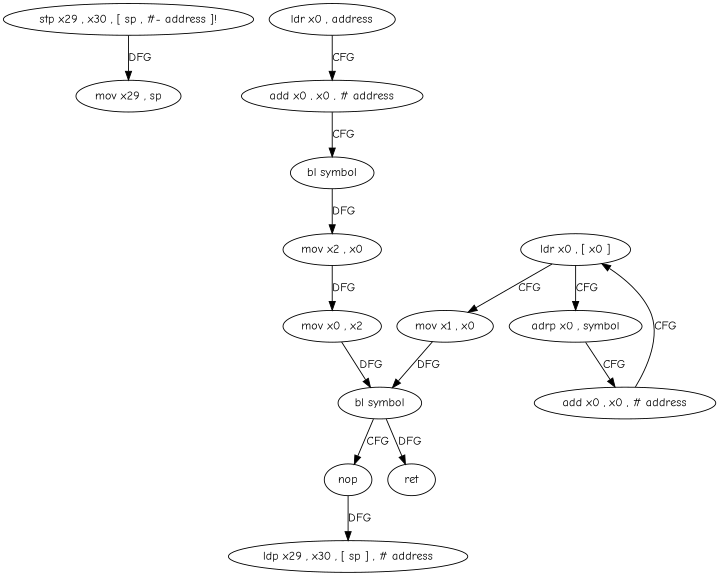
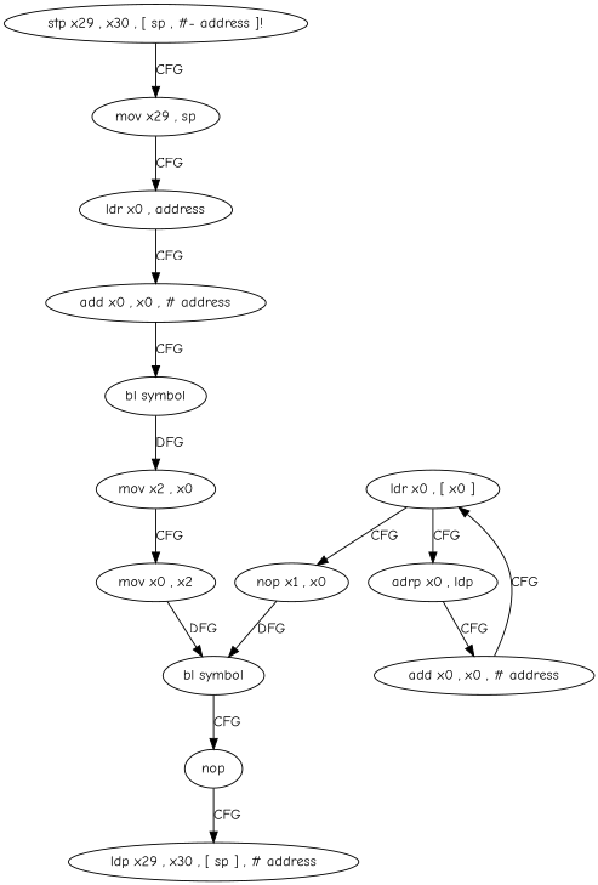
  digraph {
    fontname="Comic Neue"
    node [fontname="Comic Neue"]
    edge [fontname="Comic Neue"]
    n1 [label="stp x29 , x30 , [ sp , #- address ]!"]
    n2 [label="mov x29 , sp"]
    n3 [label="ldr x0 , address"]
    n4 [label="add x0 , x0 , # address"]
    n5 [label="bl symbol"]
    n6 [label="mov x2 , x0"]
    n7 [label="mov x0 , x2"]
-   n8 [label="adrp x0 , symbol"]
+   n8 [label="adrp x0 , ldp"]
    n9 [label="add x0 , x0 , # address"]
    n10 [label="bl symbol"]
    n11 [label="ldr x0 , [ x0 ]"]
-   n12 [label="mov x1 , x0"]
+   n12 [label="nop x1 , x0"]
    n13 [label=nop]
-   n14 [label=ret]
    n15 [label="ldp x29 , x30 , [ sp ] , # address"]
-   n1 -> n2 [label=DFG]
+   n1 -> n2 [label=CFG]
+   n2 -> n3 [label=CFG]
    n3 -> n4 [label=CFG]
    n4 -> n5 [label=CFG]
    n5 -> n6 [label=DFG]
-   n6 -> n7 [label=DFG]
+   n6 -> n7 [label=CFG]
    n7 -> n10 [label=DFG]
    n8 -> n9 [label=CFG]
    n9 -> n11 [label=CFG]
    n10 -> n13 [label=CFG]
-   n10 -> n14 [label=DFG]
    n11 -> n8 [label=CFG]
    n11 -> n12 [label=CFG]
    n12 -> n10 [label=DFG]
-   n13 -> n15 [label=DFG]
+   n13 -> n15 [label=CFG]
  }
